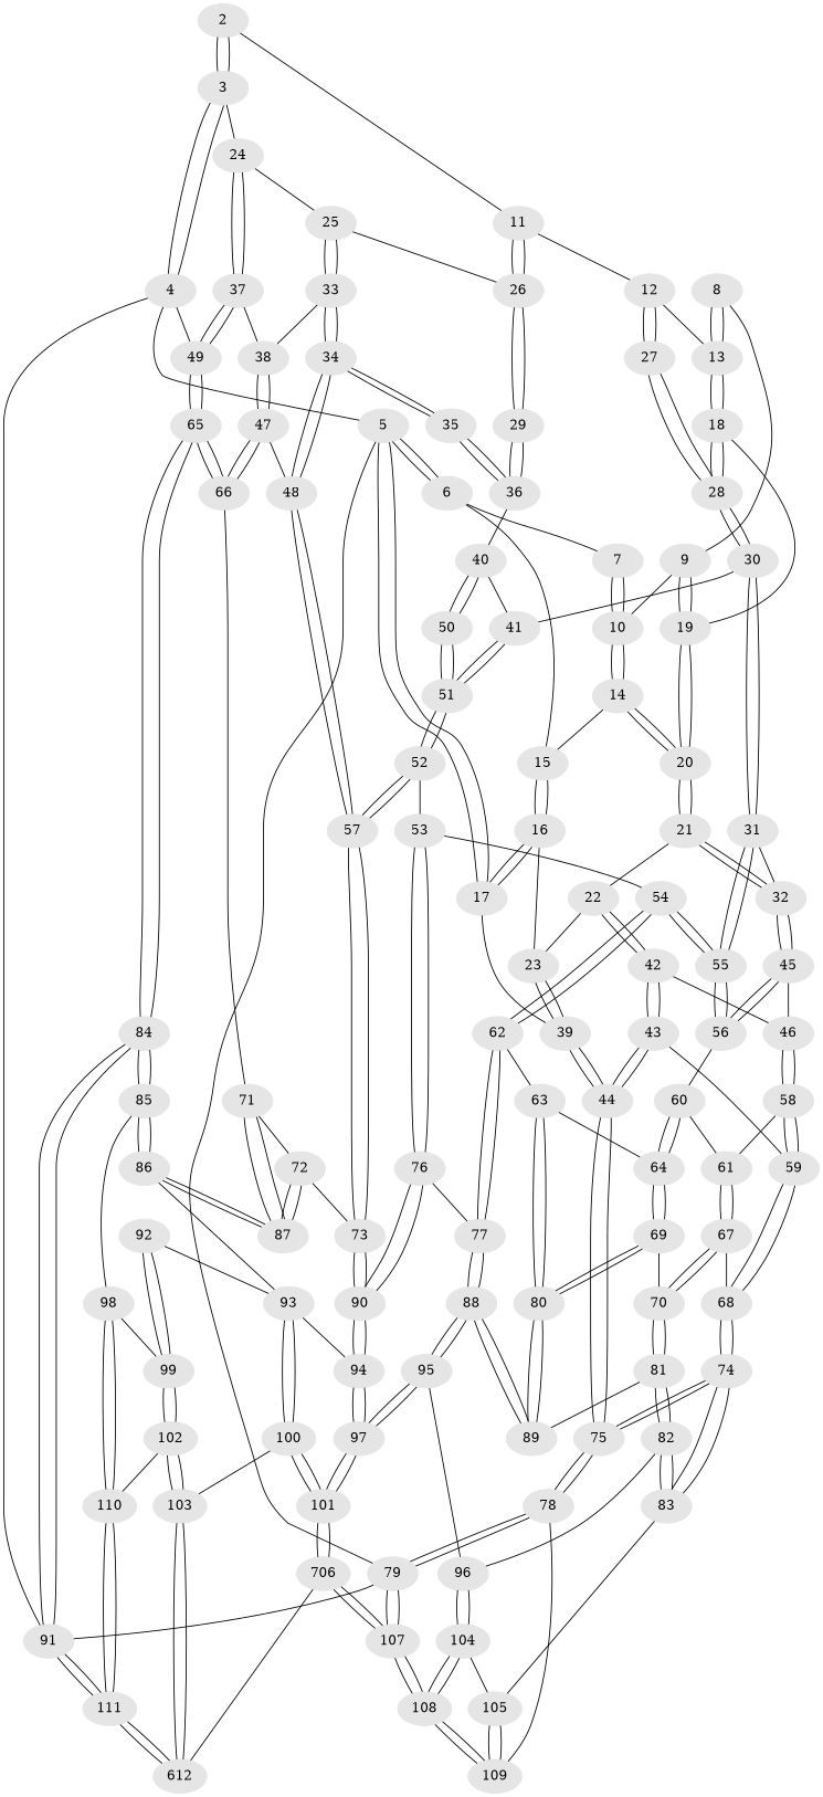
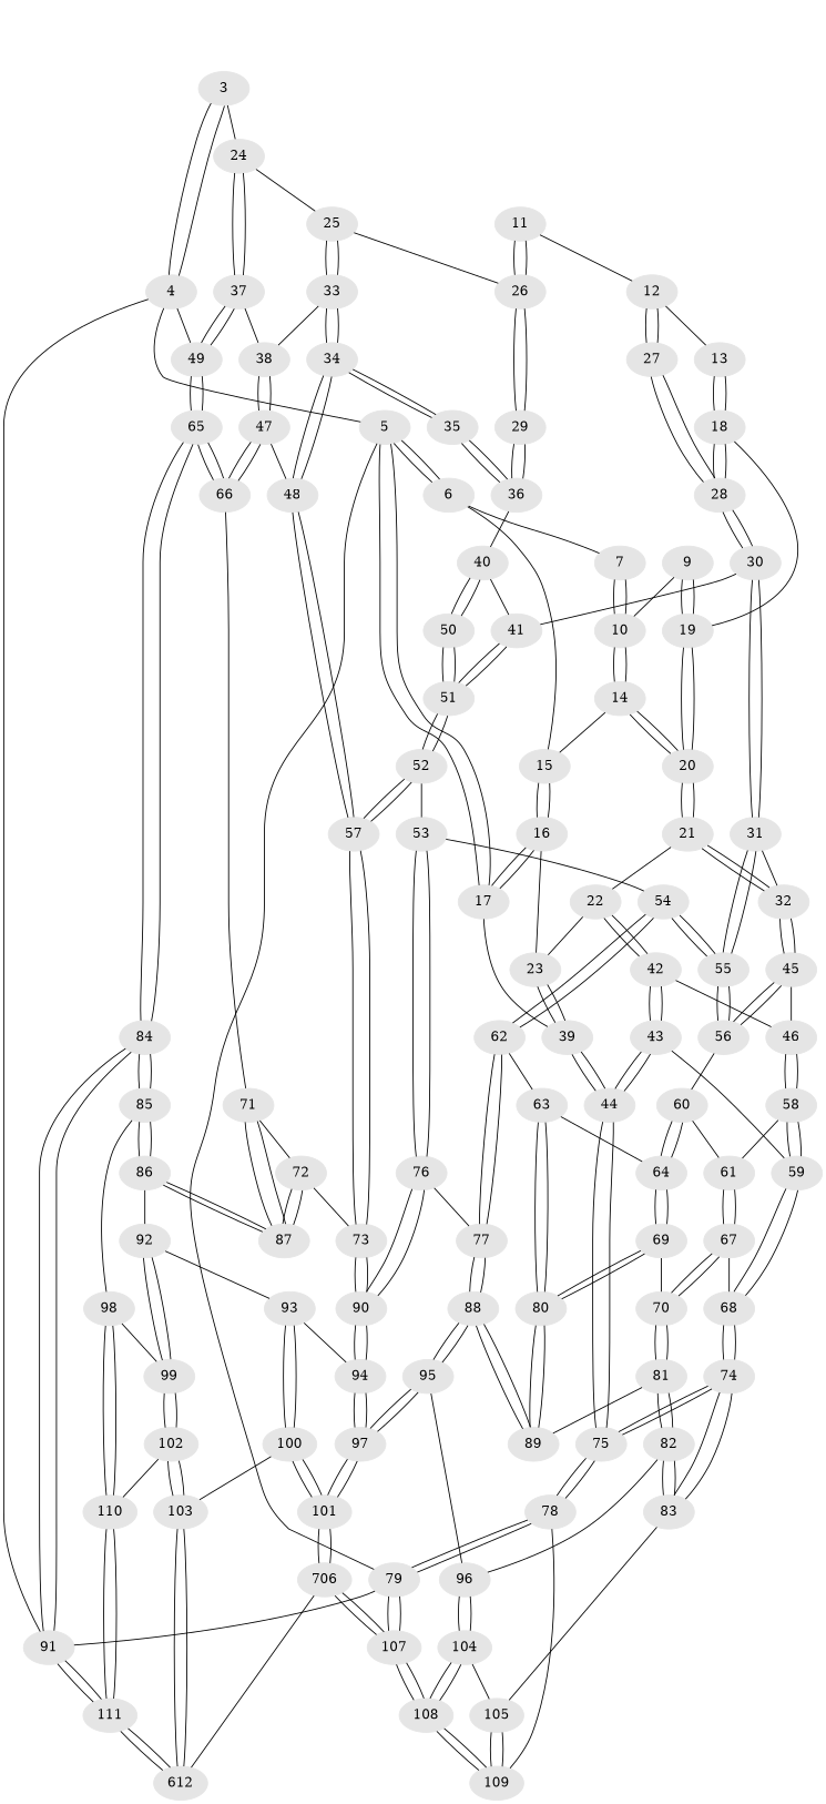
  graph {
    node [color=gray90 style=filled]
-   2
    3
    11
-   8
    9
    13
    4
    24
    12
    26
    5
    49
    91
    25
    37
    6
    17
    79
    65
    111
    7
    15
    39
    107
    10
    16
    14
    19
    18
    20
    27
    29
    28
    21
    23
    44
    30
    22
    32
    42
    45
    43
    46
    33
    38
    34
    36
    31
    41
    40
    55
    51
    56
    35
    48
    47
    57
    50
    66
    75
    52
    59
    58
    68
    78
    60
    61
    71
    73
    84
    53
    54
    76
    62
    77
    90
    63
    64
    67
    74
    69
    70
    80
    88
    89
    85
    72
    87
    81
    83
    82
    94
    105
    109
    95
    108
    96
    104
    86
    98
    92
    99
    110
    93
    97
    n106 [label=612]
    100
    102
    101
    103
    n111 [label=706]
-   2 -- 3
-   2 -- 3
-   2 -- 11
    3 -- 4
    3 -- 4
    3 -- 24
    11 -- 12
    11 -- 26
    11 -- 26
-   8 -- 9
-   8 -- 13
-   8 -- 13
    9 -- 10
    9 -- 19
    9 -- 19
    13 -- 18
    13 -- 18
    4 -- 5
    4 -- 49
    4 -- 91
    24 -- 25
    24 -- 37
    24 -- 37
    12 -- 13
    12 -- 27
    12 -- 27
    26 -- 29
    26 -- 29
    5 -- 6
    5 -- 6
    5 -- 17
    5 -- 17
    5 -- 79
    49 -- 65
    49 -- 65
    91 -- 111
    91 -- 111
    25 -- 26
    25 -- 33
    25 -- 33
    37 -- 49
    37 -- 49
    37 -- 38
    6 -- 7
    6 -- 15
    17 -- 39
    79 -- 91
    79 -- 107
    79 -- 107
    65 -- 66
    65 -- 66
    65 -- 84
    65 -- 84
    111 -- n106
    111 -- n106
    7 -- 10
    7 -- 10
    15 -- 16
    15 -- 16
    39 -- 44
    39 -- 44
    107 -- 108
    107 -- 108
    10 -- 14
    10 -- 14
    16 -- 17
    16 -- 17
    16 -- 23
    14 -- 15
    14 -- 20
    14 -- 20
    19 -- 20
    19 -- 20
    18 -- 19
    18 -- 28
    18 -- 28
    20 -- 21
    20 -- 21
    27 -- 28
    27 -- 28
    29 -- 36
    29 -- 36
    28 -- 30
    28 -- 30
    21 -- 22
    21 -- 32
    21 -- 32
    23 -- 39
    23 -- 39
    44 -- 75
    44 -- 75
    30 -- 31
    30 -- 31
    30 -- 41
    22 -- 23
    22 -- 42
    22 -- 42
    32 -- 45
    32 -- 45
    42 -- 43
    42 -- 43
    42 -- 46
    45 -- 46
    45 -- 56
    45 -- 56
    43 -- 44
    43 -- 44
    43 -- 59
    46 -- 58
    46 -- 58
    33 -- 38
    33 -- 34
    33 -- 34
    38 -- 47
    38 -- 47
    34 -- 35
    34 -- 35
    34 -- 48
    34 -- 48
    36 -- 40
    31 -- 32
    31 -- 55
    31 -- 55
    41 -- 51
    41 -- 51
    40 -- 41
    40 -- 50
    40 -- 50
    55 -- 56
    55 -- 56
    51 -- 52
    51 -- 52
    56 -- 60
    35 -- 36
    35 -- 36
    48 -- 57
    48 -- 57
    47 -- 48
    47 -- 66
    47 -- 66
    57 -- 73
    57 -- 73
    50 -- 51
    50 -- 51
    66 -- 71
    75 -- 78
    75 -- 78
    52 -- 57
    52 -- 57
    52 -- 53
    59 -- 68
    59 -- 68
    58 -- 59
    58 -- 59
    58 -- 61
    68 -- 74
    68 -- 74
    78 -- 79
    78 -- 79
    78 -- 109
    60 -- 61
    60 -- 64
    60 -- 64
    61 -- 67
    61 -- 67
    71 -- 72
    71 -- 87
    71 -- 87
    73 -- 90
    73 -- 90
    84 -- 91
    84 -- 91
    84 -- 85
    84 -- 85
    53 -- 54
    53 -- 76
    53 -- 76
    54 -- 55
    54 -- 55
    54 -- 62
    54 -- 62
    76 -- 77
    76 -- 90
    76 -- 90
    62 -- 77
    62 -- 77
    62 -- 63
    77 -- 88
    77 -- 88
    90 -- 94
    90 -- 94
    63 -- 64
    63 -- 80
    63 -- 80
    64 -- 69
    64 -- 69
    67 -- 68
    67 -- 70
    67 -- 70
    74 -- 75
    74 -- 75
    74 -- 83
    74 -- 83
    69 -- 70
    69 -- 80
    69 -- 80
    70 -- 81
    70 -- 81
    80 -- 89
    80 -- 89
    88 -- 89
    88 -- 89
    88 -- 95
    88 -- 95
    85 -- 86
    85 -- 86
    85 -- 98
    72 -- 73
    72 -- 87
    72 -- 87
    81 -- 89
    81 -- 82
    81 -- 82
    83 -- 105
    82 -- 83
    82 -- 83
    82 -- 96
    94 -- 97
    94 -- 97
    105 -- 109
    105 -- 109
    95 -- 96
    95 -- 97
    95 -- 97
    108 -- 109
    108 -- 109
    96 -- 104
    96 -- 104
    104 -- 105
    104 -- 108
    104 -- 108
    86 -- 87
    86 -- 87
-   86 -- 93
+   86 -- 92
    98 -- 99
    98 -- 110
    98 -- 110
    92 -- 99
    92 -- 99
    92 -- 93
    99 -- 102
    99 -- 102
    110 -- 111
    110 -- 111
    93 -- 94
    93 -- 100
    93 -- 100
    97 -- 101
    97 -- 101
    100 -- 101
    100 -- 101
    100 -- 103
    102 -- 110
    102 -- 103
    102 -- 103
    101 -- n111
    101 -- n111
    103 -- n106
    103 -- n106
    n111 -- 107
    n111 -- 107
    n111 -- n106
  }
